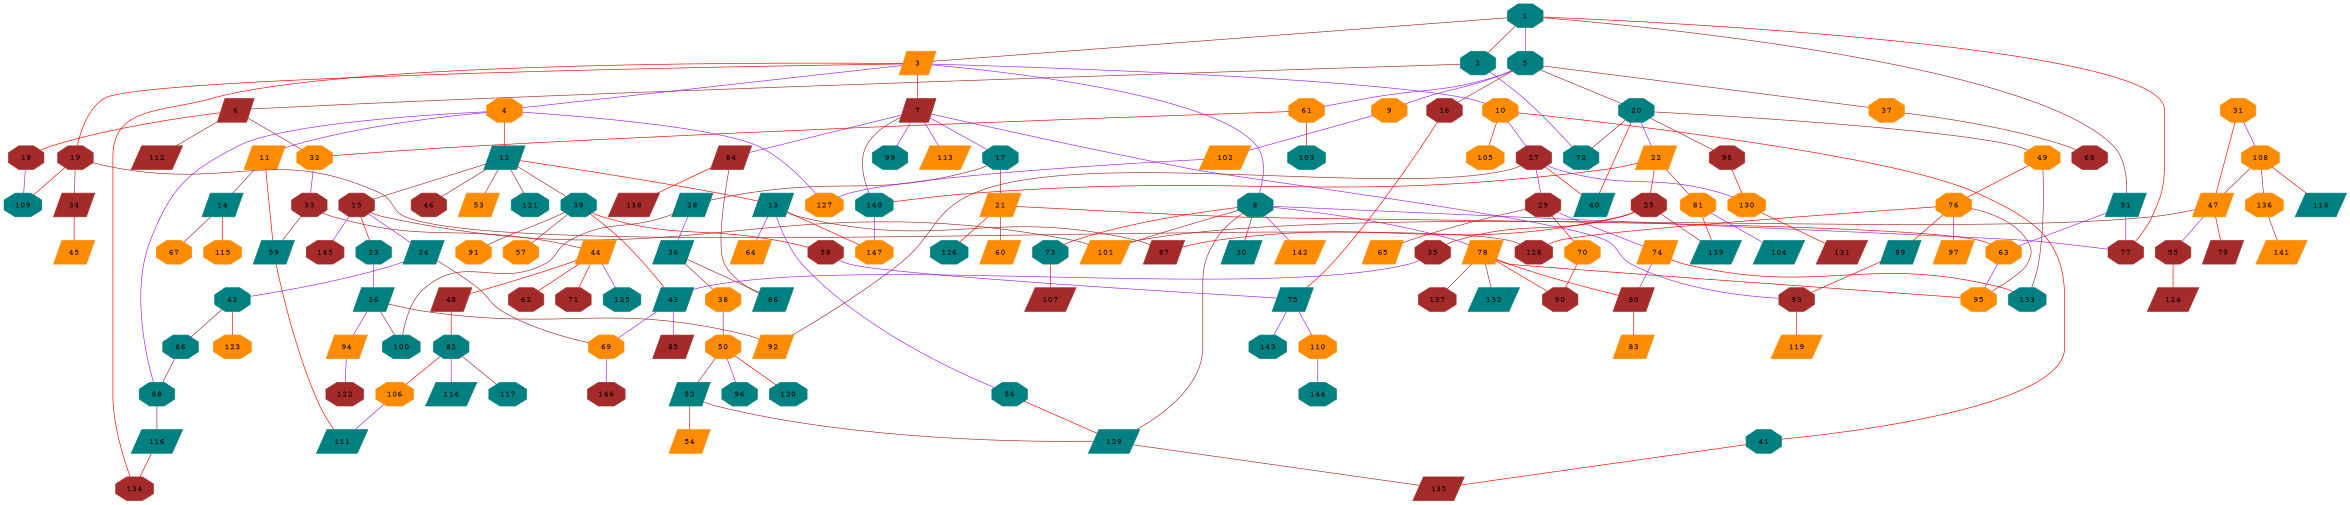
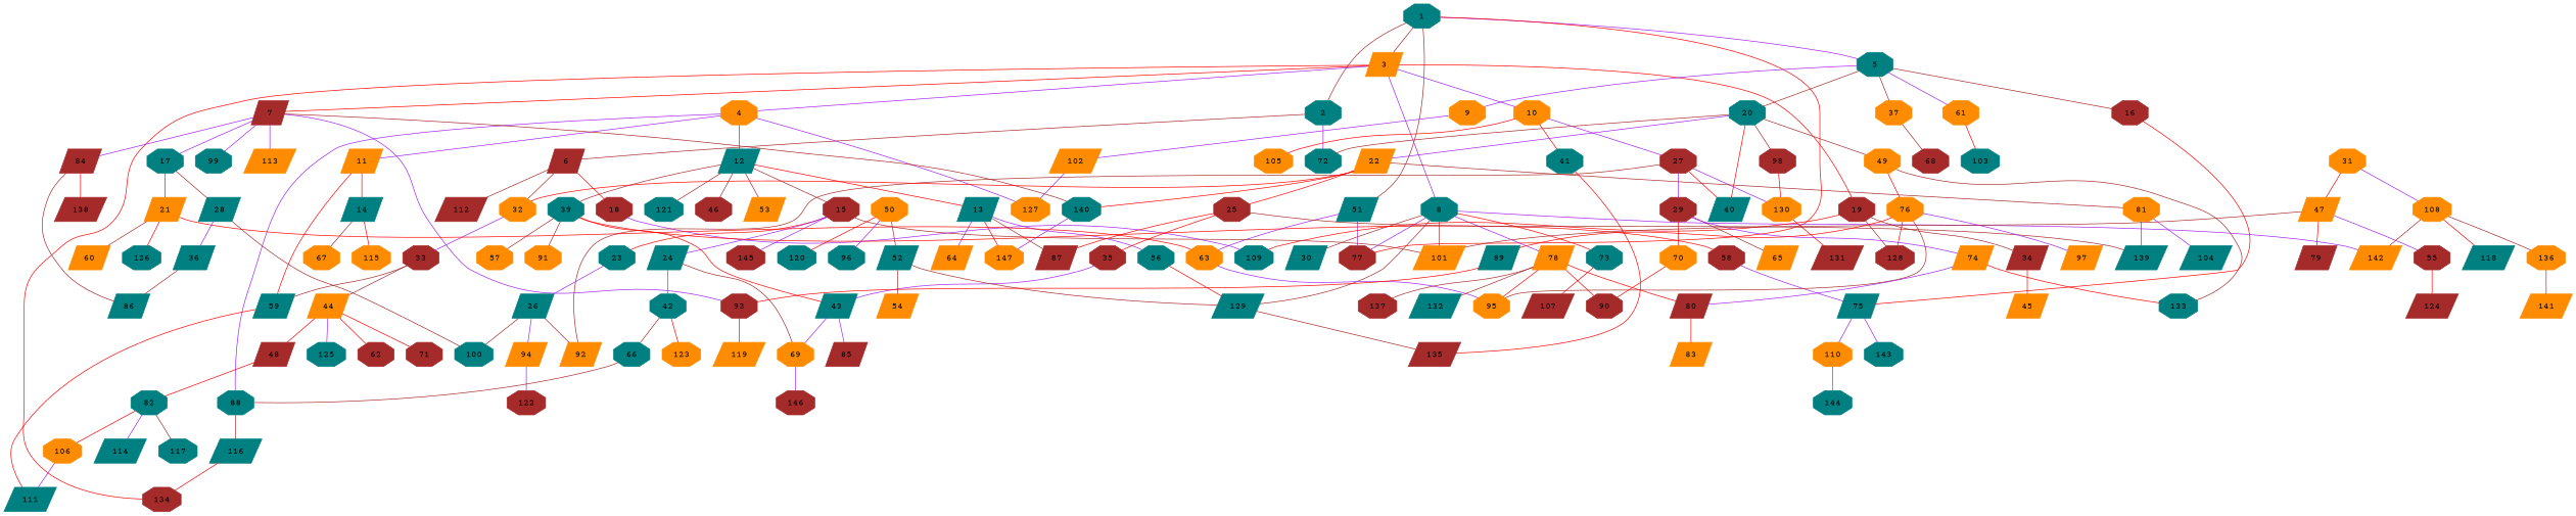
  graph {
    fontname="Courier Prime"
    node [color=teal fontname="Courier Prime" shape=octagon style=filled]
    edge [color=brown fontname="Courier Prime"]
    1
    2
    3 [color=darkorange shape=parallelogram]
    5
    51 [shape=parallelogram]
    77 [color=brown]
    6 [color=brown shape=parallelogram]
    72
    4 [color=darkorange]
    7 [color=brown shape=parallelogram]
    8
    10 [color=darkorange]
    19 [color=brown]
    134 [color=brown]
    9 [color=darkorange]
    16 [color=brown]
    20
    37 [color=darkorange]
    61 [color=darkorange]
    63 [color=darkorange]
    18 [color=brown]
    32 [color=darkorange]
    112 [color=brown shape=parallelogram]
    11 [color=darkorange shape=parallelogram]
    12 [shape=parallelogram]
    88
    127 [color=darkorange]
    17
    84 [color=brown shape=parallelogram]
    93 [color=brown]
    99
    113 [color=darkorange shape=parallelogram]
    140
    30 [shape=parallelogram]
    73
    78 [color=darkorange shape=parallelogram]
    101 [color=darkorange shape=parallelogram]
    129 [shape=parallelogram]
    142 [color=darkorange shape=parallelogram]
    27 [color=brown]
    41
    105 [color=darkorange]
    109
    34 [color=brown shape=parallelogram]
    128 [color=brown]
    14 [shape=parallelogram]
    59 [shape=parallelogram]
    13 [shape=parallelogram]
    15 [color=brown]
    39
    46 [color=brown]
    53 [color=darkorange shape=parallelogram]
    121
    116 [shape=parallelogram]
    102 [color=darkorange shape=parallelogram]
    75 [shape=parallelogram]
    22 [color=darkorange shape=parallelogram]
    40 [shape=parallelogram]
    49 [color=darkorange]
    98 [color=brown]
    68 [color=brown]
    103
    33 [color=brown]
    21 [color=darkorange shape=parallelogram]
    28 [shape=parallelogram]
    86 [shape=parallelogram]
    138 [color=brown shape=parallelogram]
    119 [color=darkorange shape=parallelogram]
    147 [color=darkorange]
    107 [color=brown shape=parallelogram]
    95 [color=darkorange]
    90 [color=brown]
    80 [color=brown shape=parallelogram]
    132 [shape=parallelogram]
    137 [color=brown]
    135 [color=brown shape=parallelogram]
    92 [color=darkorange shape=parallelogram]
    29 [color=brown]
    130 [color=darkorange]
    67 [color=darkorange]
    115 [color=darkorange]
    111 [shape=parallelogram]
    56
    64 [color=darkorange shape=parallelogram]
    87 [color=brown shape=parallelogram]
    23
    24 [shape=parallelogram]
    145 [color=brown]
    43 [shape=parallelogram]
    57 [color=darkorange]
    58 [color=brown]
    91 [color=darkorange]
    26 [shape=parallelogram]
    42
    69 [color=darkorange]
    110 [color=darkorange]
    143
    60 [color=darkorange shape=parallelogram]
    126
    100
    36 [shape=parallelogram]
    45 [color=darkorange shape=parallelogram]
    25 [color=brown]
    81 [color=darkorange]
    76 [color=darkorange]
    133
    31 [color=darkorange]
    47 [color=darkorange shape=parallelogram]
    108 [color=darkorange]
    35 [color=brown]
    139 [shape=parallelogram]
    104 [shape=parallelogram]
    94 [color=darkorange shape=parallelogram]
    66
    123 [color=darkorange]
    146 [color=brown]
    122 [color=brown]
    65 [color=darkorange shape=parallelogram]
    70 [color=darkorange]
    74 [color=darkorange shape=parallelogram]
    131 [color=brown shape=parallelogram]
-   38 [color=darkorange]
    55 [color=brown]
    79 [color=brown shape=parallelogram]
    118 [shape=parallelogram]
    136 [color=darkorange]
    44 [color=darkorange shape=parallelogram]
    48 [color=brown shape=parallelogram]
    62 [color=brown]
    71 [color=brown]
    125
    85 [color=brown shape=parallelogram]
    50 [color=darkorange]
    52 [shape=parallelogram]
    96
    120
    82
    124 [color=brown shape=parallelogram]
    106 [color=darkorange]
    114 [shape=parallelogram]
    117
    89 [shape=parallelogram]
    97 [color=darkorange shape=parallelogram]
    54 [color=darkorange shape=parallelogram]
    83 [color=darkorange shape=parallelogram]
    144
    141 [color=darkorange shape=parallelogram]
    1 -- 2
    1 -- 3
    1 -- 5 [color=purple]
    1 -- 51
    1 -- 77 [color=red]
    2 -- 6
    2 -- 72 [color=purple]
    3 -- 4 [color=purple]
    3 -- 7 [color=red]
    3 -- 8 [color=purple]
    3 -- 10 [color=purple]
    3 -- 19 [color=red]
    3 -- 134 [color=red]
    5 -- 9 [color=purple]
    5 -- 16
    5 -- 20
    5 -- 37
    5 -- 61 [color=purple]
    51 -- 77 [color=purple]
    51 -- 63 [color=purple]
    6 -- 18 [color=red]
    6 -- 32
    6 -- 112
    4 -- 11 [color=purple]
    4 -- 12 [color=red]
    4 -- 88 [color=purple]
    4 -- 127 [color=purple]
    7 -- 17 [color=purple]
    7 -- 84 [color=purple]
    7 -- 93 [color=purple]
    7 -- 99 [color=purple]
    7 -- 113 [color=purple]
    7 -- 140
    8 -- 77 [color=purple]
    8 -- 30
    8 -- 73 [color=red]
    8 -- 78 [color=purple]
    8 -- 101
    8 -- 129
    8 -- 142 [color=purple]
    10 -- 27 [color=purple]
    10 -- 41 [color=red]
    10 -- 105 [color=red]
    19 -- 109 [color=red]
    19 -- 34
    19 -- 128
    9 -- 102 [color=purple]
    16 -- 75 [color=red]
    20 -- 72
    20 -- 22 [color=purple]
    20 -- 40 [color=red]
    20 -- 49
    20 -- 98
    37 -- 68
    61 -- 103 [color=red]
    63 -- 95 [color=purple]
    18 -- 109 [color=purple]
    32 -- 33 [color=purple]
    11 -- 14
    11 -- 59 [color=red]
    12 -- 13 [color=red]
    12 -- 15
    12 -- 39
    12 -- 46
    12 -- 53
    12 -- 121
    88 -- 116
    17 -- 21 [color=red]
    17 -- 28
    84 -- 86
    84 -- 138 [color=red]
    93 -- 119 [color=red]
    140 -- 147 [color=purple]
    73 -- 107 [color=red]
    78 -- 95 [color=red]
    78 -- 90 [color=red]
    78 -- 80 [color=red]
    78 -- 132
    78 -- 137
    129 -- 135
    27 -- 40 [color=red]
    27 -- 92
    27 -- 29 [color=purple]
    27 -- 130 [color=purple]
    41 -- 135 [color=red]
    34 -- 45 [color=red]
    14 -- 67
    14 -- 115 [color=red]
    59 -- 111 [color=red]
    13 -- 147 [color=red]
    13 -- 56 [color=purple]
    13 -- 64 [color=purple]
    13 -- 87
    15 -- 101
    15 -- 23 [color=red]
    15 -- 24 [color=purple]
    15 -- 145 [color=purple]
    39 -- 43 [color=red]
    39 -- 57
    39 -- 58 [color=red]
    39 -- 91
    116 -- 134 [color=red]
    102 -- 127 [color=purple]
    75 -- 110 [color=purple]
    75 -- 143 [color=purple]
-   61 -- 32 [color=red]
+   22 -- 32 [color=red]
    22 -- 140 [color=red]
    22 -- 25 [color=red]
    22 -- 81
    49 -- 76 [color=red]
    49 -- 133
    98 -- 130 [color=red]
    33 -- 59
    33 -- 44
    21 -- 63 [color=red]
    21 -- 60
    21 -- 126 [color=red]
    28 -- 100
    28 -- 36 [color=purple]
    80 -- 83 [color=red]
    29 -- 65
    29 -- 70 [color=red]
    29 -- 74 [color=purple]
    130 -- 131 [color=red]
    56 -- 129 [color=red]
    23 -- 26 [color=purple]
    24 -- 42 [color=purple]
    24 -- 69
    43 -- 69 [color=purple]
    43 -- 85 [color=purple]
    58 -- 75 [color=purple]
    26 -- 92
    26 -- 100
    26 -- 94 [color=purple]
    42 -- 66
    42 -- 123 [color=red]
    69 -- 146 [color=purple]
    110 -- 144 [color=purple]
    36 -- 86
-   36 -- 38
    25 -- 87 [color=red]
    25 -- 35 [color=red]
    25 -- 139
    81 -- 139 [color=red]
    81 -- 104 [color=purple]
    76 -- 128 [color=red]
    76 -- 95
    76 -- 89 [color=red]
    76 -- 97 [color=purple]
    31 -- 47 [color=red]
    31 -- 108 [color=purple]
    47 -- 101
    47 -- 55 [color=purple]
    47 -- 79 [color=red]
-   108 -- 47
+   108 -- 142
    108 -- 118 [color=red]
    108 -- 136
    35 -- 43 [color=purple]
    94 -- 122 [color=purple]
    66 -- 88
    70 -- 90 [color=red]
    74 -- 80 [color=purple]
    74 -- 133 [color=red]
-   38 -- 50
    55 -- 124 [color=red]
    136 -- 141
    44 -- 48 [color=red]
    44 -- 62 [color=red]
    44 -- 71 [color=red]
    44 -- 125 [color=purple]
    48 -- 82 [color=red]
    50 -- 52
    50 -- 96 [color=purple]
    50 -- 120 [color=red]
    52 -- 129
    52 -- 54
    82 -- 106 [color=red]
    82 -- 114 [color=purple]
    82 -- 117
    106 -- 111 [color=purple]
    89 -- 93 [color=red]
  }
